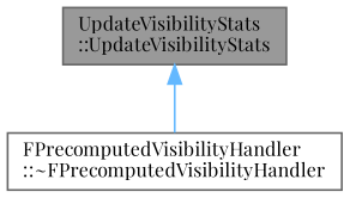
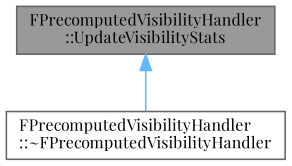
  digraph {
    rankdir=TB
    fontname="Playfair Display"
    node [fontname="Playfair Display" fontsize=10 shape=box style=filled]
-   n1 [color=gray40 fillcolor=grey60 fontcolor=black height=0.2 label="UpdateVisibilityStats\l::UpdateVisibilityStats" width=0.4]
+   n1 [color=gray40 fillcolor=grey60 fontcolor=black height=0.2 label="FPrecomputedVisibilityHandler\l::UpdateVisibilityStats" width=0.4]
    n2 [color=grey40 fillcolor=white height=0.2 label="FPrecomputedVisibilityHandler\l::~FPrecomputedVisibilityHandler" width=0.4]
    n1 -> n2 [color=steelblue1 dir=back fontname="Playfair Display" fontsize=10 labelfontname=Helvetica labelfontsize=10 style=solid]
  }
